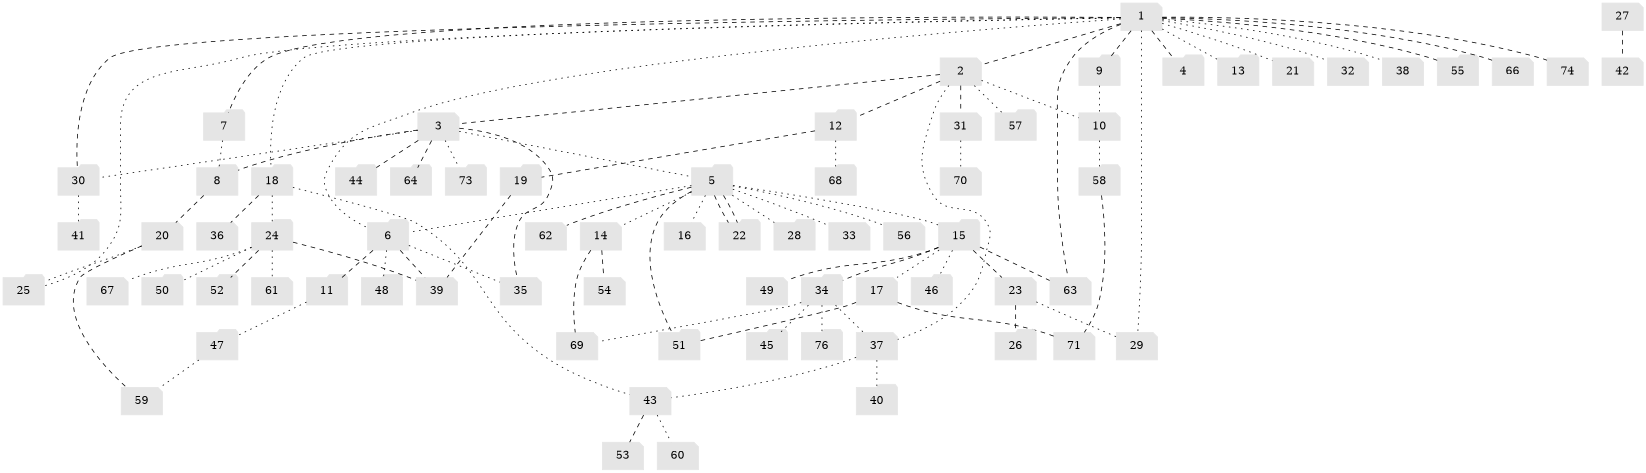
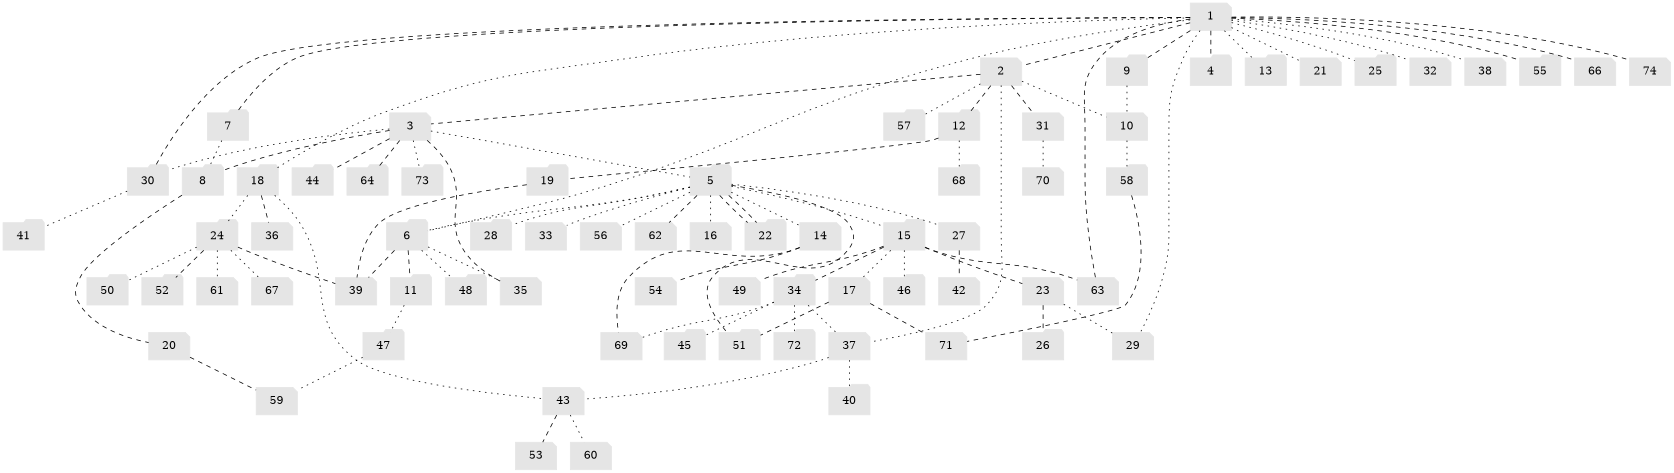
  graph {
    node [color=gray90 shape=note style=filled]
    edge [style=dotted]
    1
    2
    4 [shape=folder]
    6 [shape=folder]
    7 [shape=folder]
    9 [shape=folder]
    13 [shape=folder]
    18 [shape=folder]
    21
    25 [shape=folder]
    29
    30 [shape=folder]
    32
    38
    55 [shape=folder]
    63
    66
    74
    3
    10
    12 [shape=folder]
    31
    37
    57 [shape=folder]
    35
    11 [shape=folder]
    39
    48 [shape=folder]
    8 [shape=folder]
    24 [shape=folder]
    36
    43
    41 [shape=folder]
    5 [shape=folder]
    44 [shape=folder]
    64 [shape=folder]
    73 [shape=folder]
    58 [shape=folder]
    19 [shape=folder]
    68 [shape=folder]
    70
    40 [shape=folder]
    14
    15 [shape=folder]
    16
    22 [shape=folder]
    27
    28 [shape=folder]
    33
    51 [shape=folder]
    56
    62
    20
    54
    69
    17
    23
    34 [shape=folder]
    46 [shape=folder]
    49
    42
    47 [shape=folder]
    59
    71
    26 [shape=folder]
    45 [shape=folder]
-   72 [shape=folder label=76]
+   72 [shape=folder]
    50 [shape=folder]
    52 [shape=folder]
    61
    67
    53
    60
    1 -- 2 [style=dashed]
    1 -- 4 [style=dashed]
    1 -- 6
    1 -- 7 [style=dashed]
    1 -- 9 [style=dashed]
    1 -- 13
    1 -- 18
    1 -- 21
    1 -- 25
    1 -- 29
    1 -- 30 [style=dashed]
    1 -- 32
    1 -- 38
    1 -- 55 [style=dashed]
    1 -- 63 [style=dashed]
    1 -- 66 [style=dashed]
    1 -- 74 [style=dashed]
    2 -- 3 [style=dashed]
    2 -- 10
    2 -- 12 [style=dashed]
    2 -- 31 [style=dashed]
    2 -- 37
    2 -- 57
    6 -- 35
    6 -- 11 [style=dashed]
    6 -- 39 [style=dashed]
    6 -- 48
    7 -- 8
    9 -- 10
    18 -- 24
    18 -- 36 [style=dashed]
    18 -- 43
    30 -- 41
    3 -- 30
    3 -- 35 [style=dashed]
    3 -- 8 [style=dashed]
    3 -- 5
    3 -- 44 [style=dashed]
    3 -- 64 [style=dashed]
    3 -- 73
    10 -- 58
    12 -- 19 [style=dashed]
    12 -- 68
    31 -- 70
    37 -- 43
    37 -- 40
    11 -- 47
    8 -- 20 [style=dashed]
    24 -- 39 [style=dashed]
    24 -- 50
    24 -- 52 [style=dashed]
    24 -- 61
    24 -- 67
    43 -- 53 [style=dashed]
    43 -- 60
    5 -- 6
    5 -- 14
    5 -- 15
    5 -- 16
    5 -- 22 [style=dashed]
    5 -- 22 [style=dashed]
+   5 -- 27
    5 -- 28
    5 -- 33
    5 -- 51 [style=dashed]
    5 -- 56
    5 -- 62 [style=dashed]
    58 -- 71 [style=dashed]
    19 -- 39 [style=dashed]
    14 -- 54 [style=dashed]
    14 -- 69 [style=dashed]
    15 -- 63 [style=dashed]
    15 -- 17
    15 -- 23 [style=dashed]
    15 -- 34 [style=dashed]
    15 -- 46
    15 -- 49 [style=dashed]
    27 -- 42 [style=dashed]
-   20 -- 25
    20 -- 59 [style=dashed]
    17 -- 51 [style=dashed]
    17 -- 71 [style=dashed]
    23 -- 29
    23 -- 26 [style=dashed]
    34 -- 37
    34 -- 69
    34 -- 45
    34 -- 72
    47 -- 59
  }
